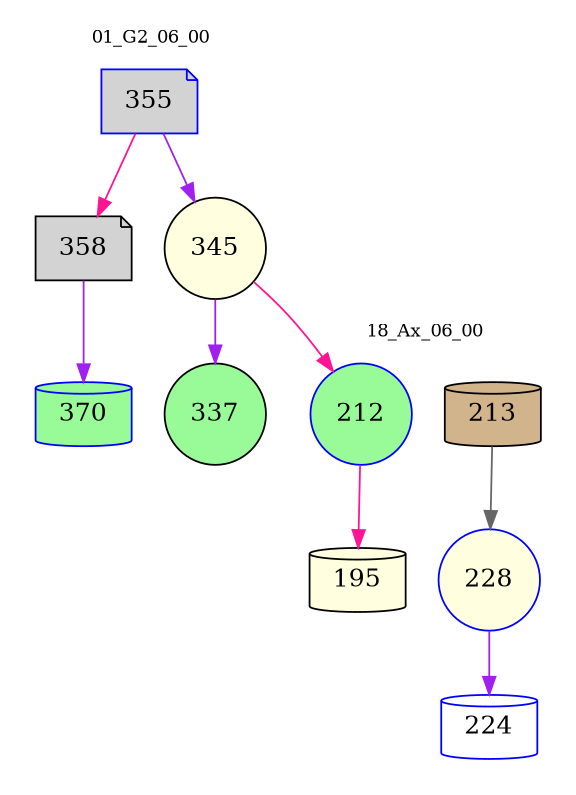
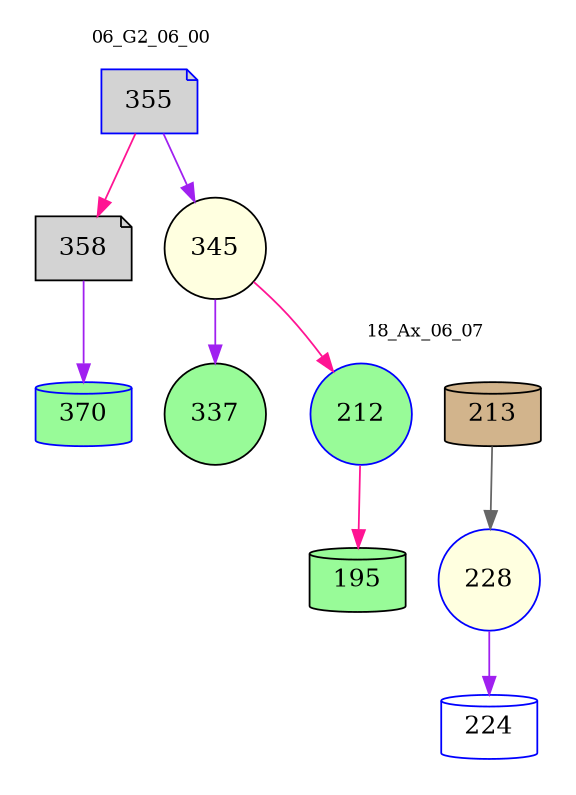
  digraph {
    node [color=black fillcolor=palegreen shape=cylinder style=filled]
    edge [color=purple]
    n1 [fillcolor=tan label=213]
    n2 [color=blue label=212 shape=circle]
    n3 [color=blue fillcolor=lightyellow label=228 shape=circle]
-   n4 [fillcolor=lightyellow label=195]
+   n4 [label=195]
    n5 [color=blue fillcolor=white label=224]
    n6 [color=blue fillcolor=lightgrey label=355 shape=note]
    n7 [fillcolor=lightyellow label=345 shape=circle]
    n8 [fillcolor=lightgrey label=358 shape=note]
    n9 [label=337 shape=circle]
    n10 [color=blue label=370]
    subgraph cluster_1 {
      color=white
      fontsize=10
-     label="18_Ax_06_00"
+     label="18_Ax_06_07"
      n1
      n2
      n3
      n4
      n5
    }
    subgraph cluster_2 {
      color=white
      fontsize=10
-     label="01_G2_06_00"
+     label="06_G2_06_00"
      n6
      n7
      n8
      n9
      n10
    }
    n1 -> n3 [color=gray40]
    n2 -> n4 [color=deeppink]
    n3 -> n5
    n6 -> n7
    n6 -> n8 [color=deeppink]
    n7 -> n2 [color=deeppink]
    n7 -> n9
    n8 -> n10
  }
